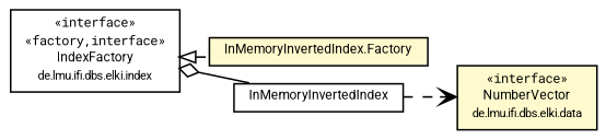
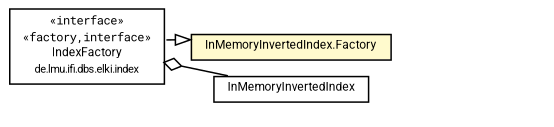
  digraph {
    fontname="Roboto Mono"
    nodesep=0.15
    rankdir=LR
    ranksep=0.25
    node [fontcolor=black fontname="Roboto Mono" fontsize=8 margin=0 shape=plaintext]
    edge [color=black dir=back fontname="Roboto Mono" fontsize=7 labelfontname=Roboto labelfontsize=7 style=dashed]
    n1 [height=0 label=<<table title="de.lmu.ifi.dbs.elki.index.IndexFactory" border="0" cellborder="1" cellspacing="0" cellpadding="2" href="../IndexFactory.html" target="_parent"> 		<tr><td><table border="0" cellspacing="0" cellpadding="1"> 		<tr><td align="center" balign="center"> &#171;interface&#187; </td></tr> 		<tr><td align="center" balign="center"> &#171;factory,interface&#187; </td></tr> 		<tr><td align="center" balign="center"> <font face="Roboto">IndexFactory</font> </td></tr> 		<tr><td align="center" balign="center"> <font face="Roboto" point-size="7.0">de.lmu.ifi.dbs.elki.index</font> </td></tr> 		</table></td></tr> 		</table>> width=0]
    n2 [height=0 label=<<table title="de.lmu.ifi.dbs.elki.index.invertedlist.InMemoryInvertedIndex.Factory" border="0" cellborder="1" cellspacing="0" cellpadding="2" bgcolor="lemonChiffon" href="InMemoryInvertedIndex.Factory.html" target="_parent"> 		<tr><td><table border="0" cellspacing="0" cellpadding="1"> 		<tr><td align="center" balign="center"> <font face="Roboto">InMemoryInvertedIndex.Factory</font> </td></tr> 		</table></td></tr> 		</table>> width=0]
    n3 [height=0 label=<<table title="de.lmu.ifi.dbs.elki.index.invertedlist.InMemoryInvertedIndex" border="0" cellborder="1" cellspacing="0" cellpadding="2" href="InMemoryInvertedIndex.html" target="_parent"> 		<tr><td><table border="0" cellspacing="0" cellpadding="1"> 		<tr><td align="center" balign="center"> <font face="Roboto">InMemoryInvertedIndex</font> </td></tr> 		</table></td></tr> 		</table>> width=0]
-   n4 [height=0 label=<<table title="de.lmu.ifi.dbs.elki.data.NumberVector" border="0" cellborder="1" cellspacing="0" cellpadding="2" bgcolor="LemonChiffon" href="../../data/NumberVector.html" target="_parent"> 		<tr><td><table border="0" cellspacing="0" cellpadding="1"> 		<tr><td align="center" balign="center"> &#171;interface&#187; </td></tr> 		<tr><td align="center" balign="center"> <font face="Roboto">NumberVector</font> </td></tr> 		<tr><td align="center" balign="center"> <font face="Roboto" point-size="7.0">de.lmu.ifi.dbs.elki.data</font> </td></tr> 		</table></td></tr> 		</table>> width=0]
-   n1 -> n2 [arrowtail=empty weight=9]
+   n2 -> n1 [arrowtail=empty weight=9]
    n1 -> n3 [arrowhead=none arrowtail=ediamond weight=4 style=""]
-   n3 -> n4 [arrowhead=open weight=0 dir=""]
  }
